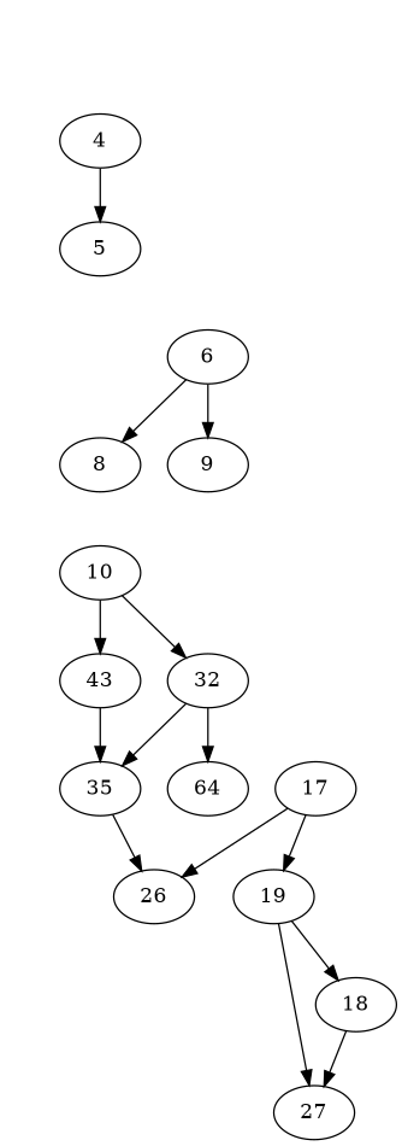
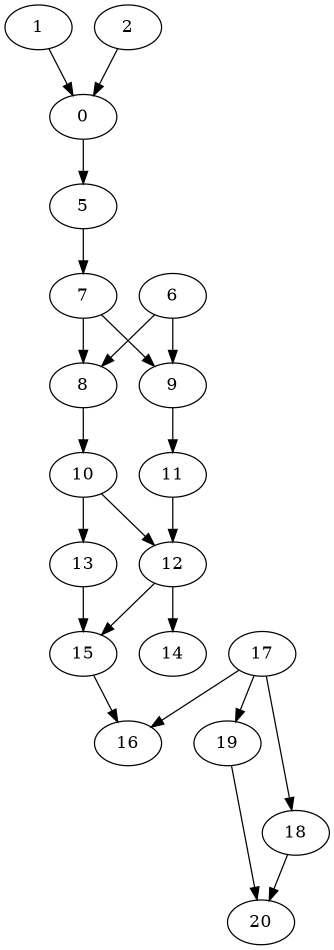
  digraph {
    node [alpha=0.13]
-   4 [alpha=0.07 expect_size=43920384]
+   1 [expect_size=11935744]
+   4 [alpha=0.07 expect_size=43920384 label=0]
    5 [alpha=0.00 expect_size=13650944]
+   7 [alpha=0.16 expect_size=33941504]
+   2 [alpha=0.18 expect_size=26346496]
    6 [alpha=0.18 expect_size=27909120]
    8 [alpha=0.07 expect_size=7190528]
    9 [alpha=0.03 expect_size=37898240]
    10 [alpha=0.16 expect_size=47502336]
-   12 [alpha=0.08 expect_size=30483456 label=32]
-   13 [alpha=0.19 expect_size=24991744 label=43]
-   14 [expect_size=6841344 label=64]
-   15 [alpha=0.11 expect_size=23958528 label=35]
-   16 [alpha=0.12 expect_size=24854528 label=26]
+   11 [alpha=0.02 expect_size=46860288]
+   12 [alpha=0.08 expect_size=30483456]
+   13 [alpha=0.19 expect_size=24991744]
+   14 [expect_size=6841344]
+   15 [alpha=0.11 expect_size=23958528]
+   16 [alpha=0.12 expect_size=24854528]
    17 [expect_size=19545088]
    18 [alpha=0.04 expect_size=8999936]
    19 [alpha=0.09 expect_size=24483840]
-   20 [alpha=0.17 expect_size=31215616 label=27]
+   20 [alpha=0.17 expect_size=31215616]
+   1 -> 4
    4 -> 5
+   5 -> 7
+   7 -> 8
+   7 -> 9
+   2 -> 4
    6 -> 8
    6 -> 9
+   8 -> 10
+   9 -> 11
    10 -> 12
    10 -> 13
+   11 -> 12
    12 -> 14
    12 -> 15
    13 -> 15
    15 -> 16
    17 -> 16
-   19 -> 18
+   17 -> 18
    17 -> 19
    18 -> 20
    19 -> 20
  }
